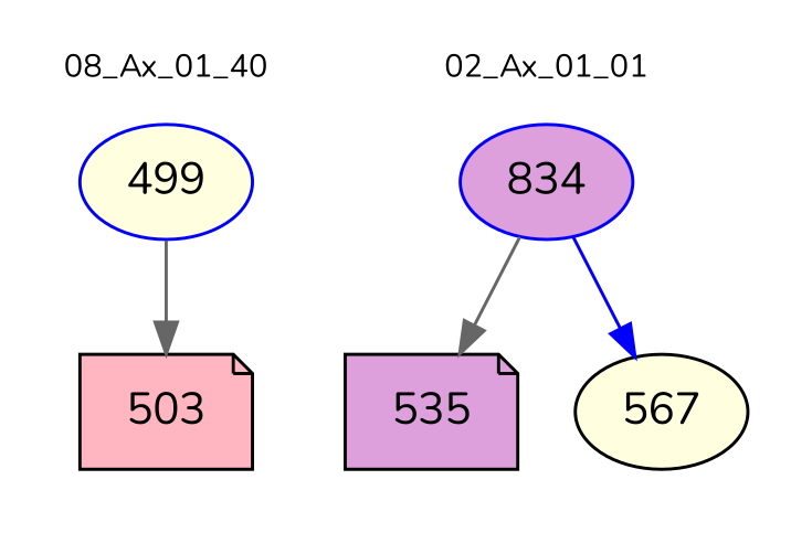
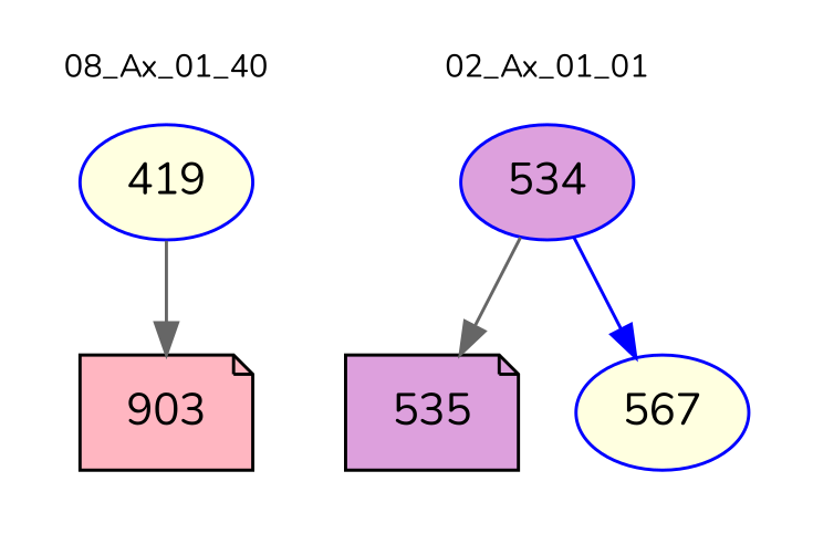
  digraph {
    fontname=Nunito
    node [color=black fillcolor=lightyellow fontname=Nunito shape=ellipse style=filled]
    edge [color=gray40 fontname=Nunito]
-   n1 [color=blue label=499]
-   n2 [fillcolor=lightpink label=503 shape=note]
-   n3 [color=blue fillcolor=plum label=834]
+   n1 [color=blue label=419]
+   n2 [fillcolor=lightpink label=903 shape=note]
+   n3 [color=blue fillcolor=plum label=534]
    n4 [fillcolor=plum label=535 shape=note]
-   n5 [label=567]
+   n5 [color=blue label=567]
    subgraph cluster_1 {
      color=white
      fontsize=10
      label="08_Ax_01_40"
      n1
      n2
    }
    subgraph cluster_2 {
      color=white
      fontsize=10
      label="02_Ax_01_01"
      n3
      n4
      n5
    }
    n1 -> n2
    n3 -> n4
    n3 -> n5 [color=blue]
  }
